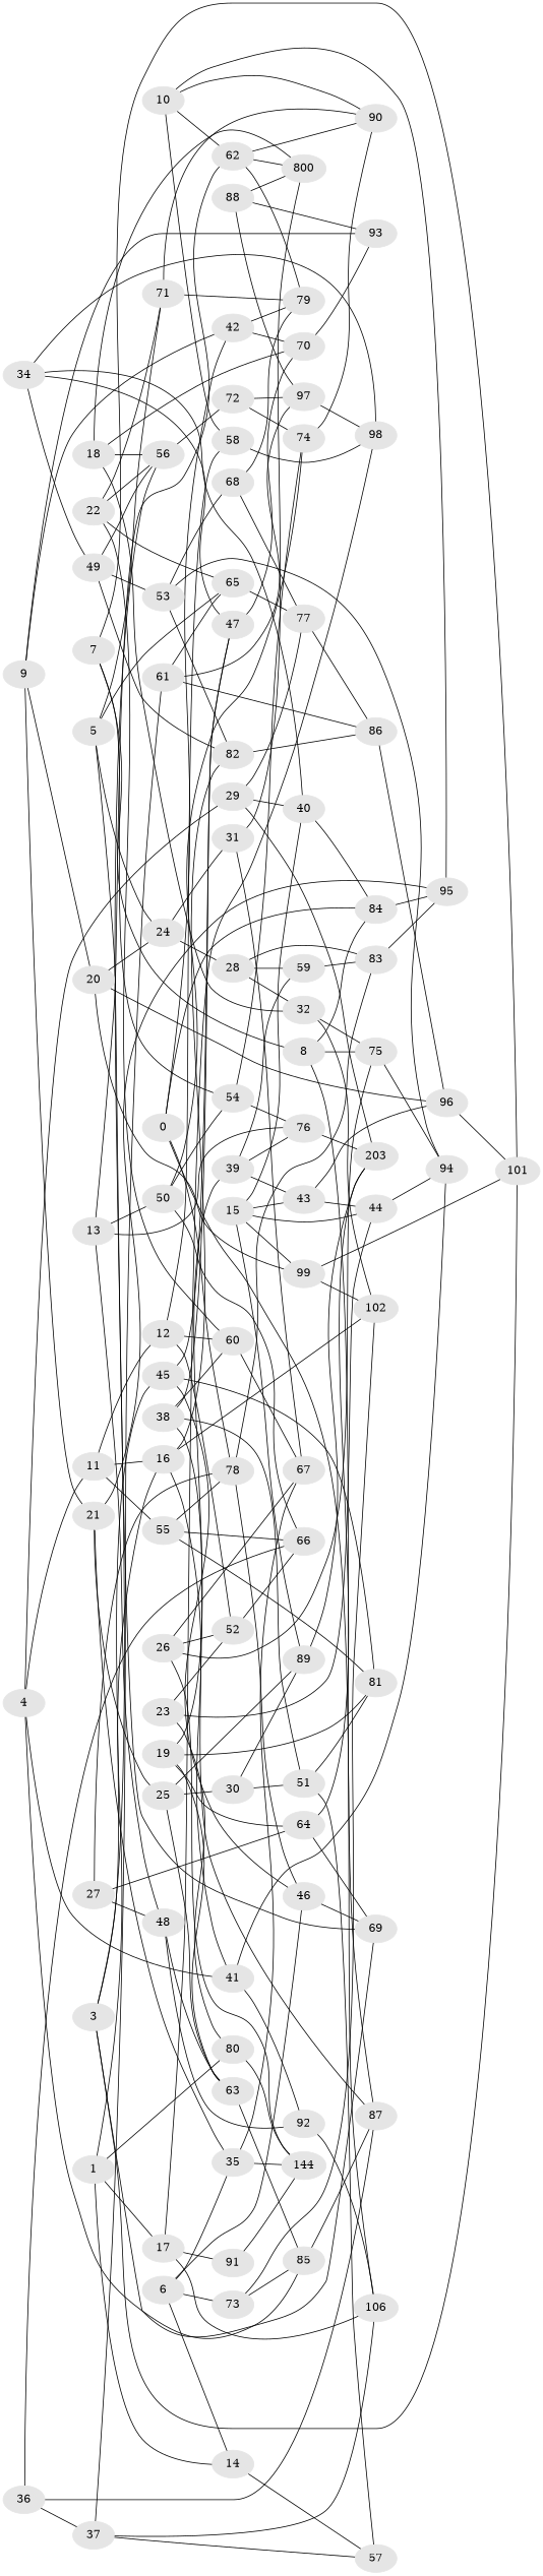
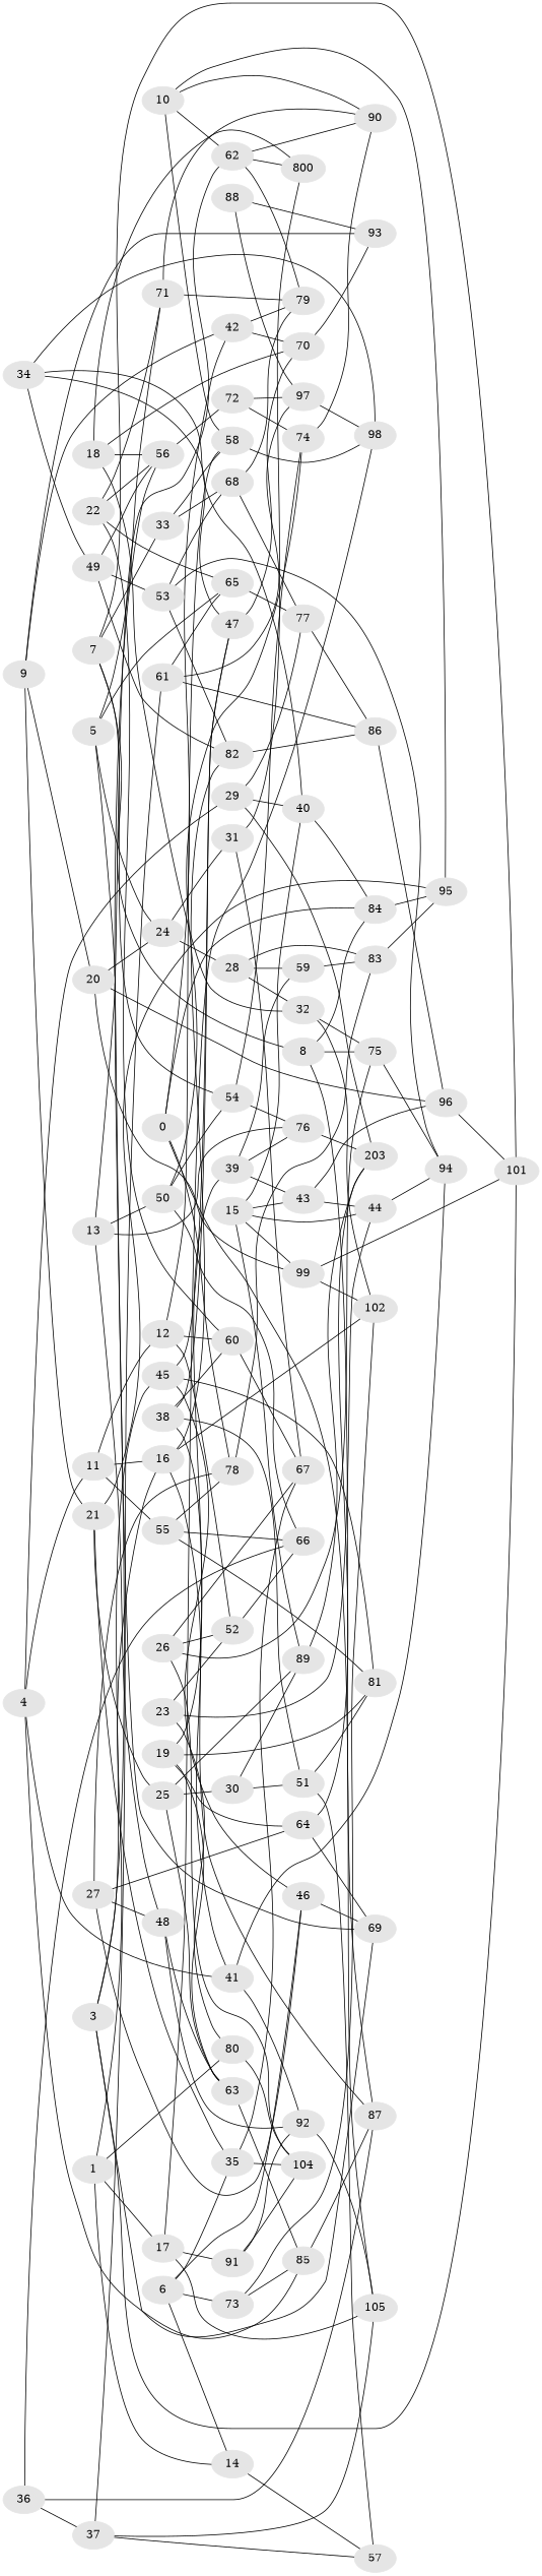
  graph {
    rankdir=LR
    node [color=gray90 style=filled]
    1
    14
    17
    80
    16
    57
-   105 [label=106]
+   105
    91
    98
    73
    85
    102
-   104 [label=144]
+   104
    n14 [label=0]
    42
    78
    84
    70
    79
    83
    95
    3
    45
    56
    69
    101
    46
    81
    47
    72
    4
    11
    29
    41
    12
    55
    40
    77
    n39 [label=203]
    92
    94
    87
    5
    24
    65
    71
    31
    28
    90
    6
    35
    67
    7
    8
+   33
    54
    75
    58
    68
    76
    74
    9
    20
    21
    93
    96
    99
    25
    10
    62
    n71 [label=800]
    52
    60
    82
    66
    13
    48
    50
    63
    97
    15
    43
    44
    89
    86
    18
    32
    19
    39
    64
    59
    30
    22
    23
    51
    26
    27
    34
    49
    53
    36
    37
    61
    38
    88
    1 -- 14
    1 -- 17
    1 -- 80
    1 -- 16
    14 -- 57
    17 -- 105
    17 -- 91
    17 -- 98
    80 -- 104
    16 -- 102
    16 -- 41
    16 -- 82
    91 -- 104
+   91 -- 92
    73 -- 85
    73 -- 102
    85 -- 87
    n14 -- 105
    n14 -- 42
    n14 -- 78
    n14 -- 84
    42 -- 70
    42 -- 79
    78 -- 83
    84 -- 95
    70 -- 93
    83 -- 95
    3 -- 45
    3 -- 56
    3 -- 69
    3 -- 101
    45 -- 46
    45 -- 81
    45 -- 47
    56 -- 72
    46 -- 69
    47 -- 70
    72 -- 74
    72 -- 97
    4 -- 85
    4 -- 11
    4 -- 29
    4 -- 41
    11 -- 16
    11 -- 12
    11 -- 55
    29 -- 40
    29 -- 77
    29 -- n39
    41 -- 92
    41 -- 94
    12 -- 58
    12 -- 52
    12 -- 60
    55 -- 78
    55 -- 81
    55 -- 66
    40 -- 84
    77 -- 86
    92 -- 105
    5 -- 69
    5 -- 24
    5 -- 65
    5 -- 71
    24 -- 31
    24 -- 28
    65 -- 77
    71 -- 79
    71 -- 90
    31 -- 67
    31 -- n71
    28 -- 83
    28 -- 32
    28 -- 59
    6 -- 14
    6 -- 73
    6 -- 46
    6 -- 35
    35 -- 104
    35 -- 67
    7 -- 101
    7 -- 8
+   7 -- 33
    7 -- 54
    8 -- 84
    8 -- 87
    8 -- 75
+   33 -- 58
+   33 -- 68
    54 -- 76
    54 -- 74
    75 -- 94
    58 -- 98
    68 -- 79
    68 -- 77
    76 -- n39
    74 -- 90
    9 -- 42
    9 -- 20
    9 -- 21
    9 -- 93
    20 -- 24
    20 -- 96
    20 -- 99
    21 -- 95
    21 -- 35
    21 -- 25
    96 -- 101
    99 -- 102
    99 -- 101
    25 -- 63
    25 -- 89
    25 -- 30
    10 -- 95
    10 -- 90
    10 -- 58
    10 -- 62
    62 -- 79
    62 -- 90
    62 -- n71
    52 -- 66
    60 -- 67
    82 -- 86
    13 -- 76
    13 -- 62
    13 -- 48
    13 -- 50
    48 -- 92
    48 -- 63
    50 -- 54
    50 -- 74
    50 -- 66
    63 -- 85
    97 -- 98
    15 -- 40
    15 -- 99
    15 -- 43
    15 -- 44
    15 -- 89
    43 -- 96
    43 -- 44
    44 -- 94
    89 -- n39
    86 -- 96
    18 -- 70
    18 -- 56
    18 -- n71
    18 -- 32
    32 -- 102
    32 -- 75
    19 -- 81
    19 -- 63
    19 -- 39
    19 -- 64
    39 -- 76
    39 -- 43
    39 -- 59
    64 -- 69
    64 -- n39
    59 -- 83
    30 -- 89
    30 -- 51
    22 -- 56
    22 -- 65
    22 -- 71
    22 -- 60
    23 -- 80
    23 -- 52
    23 -- 44
    51 -- 57
    51 -- 81
    26 -- 104
    26 -- 67
    26 -- 75
    26 -- 52
    27 -- 78
-   78 -- 46
+   27 -- 46
    27 -- 48
    27 -- 64
    34 -- 98
    34 -- 47
    34 -- 40
    34 -- 49
    49 -- 56
    49 -- 82
    49 -- 53
    53 -- 94
    53 -- 68
    53 -- 82
    36 -- 87
    36 -- 66
    36 -- 37
    37 -- 57
    37 -- 105
    37 -- 61
    61 -- 65
    61 -- 97
    61 -- 86
    38 -- 47
    38 -- 87
    38 -- 60
    38 -- 51
    88 -- 93
-   88 -- n71
    88 -- 97
  }
